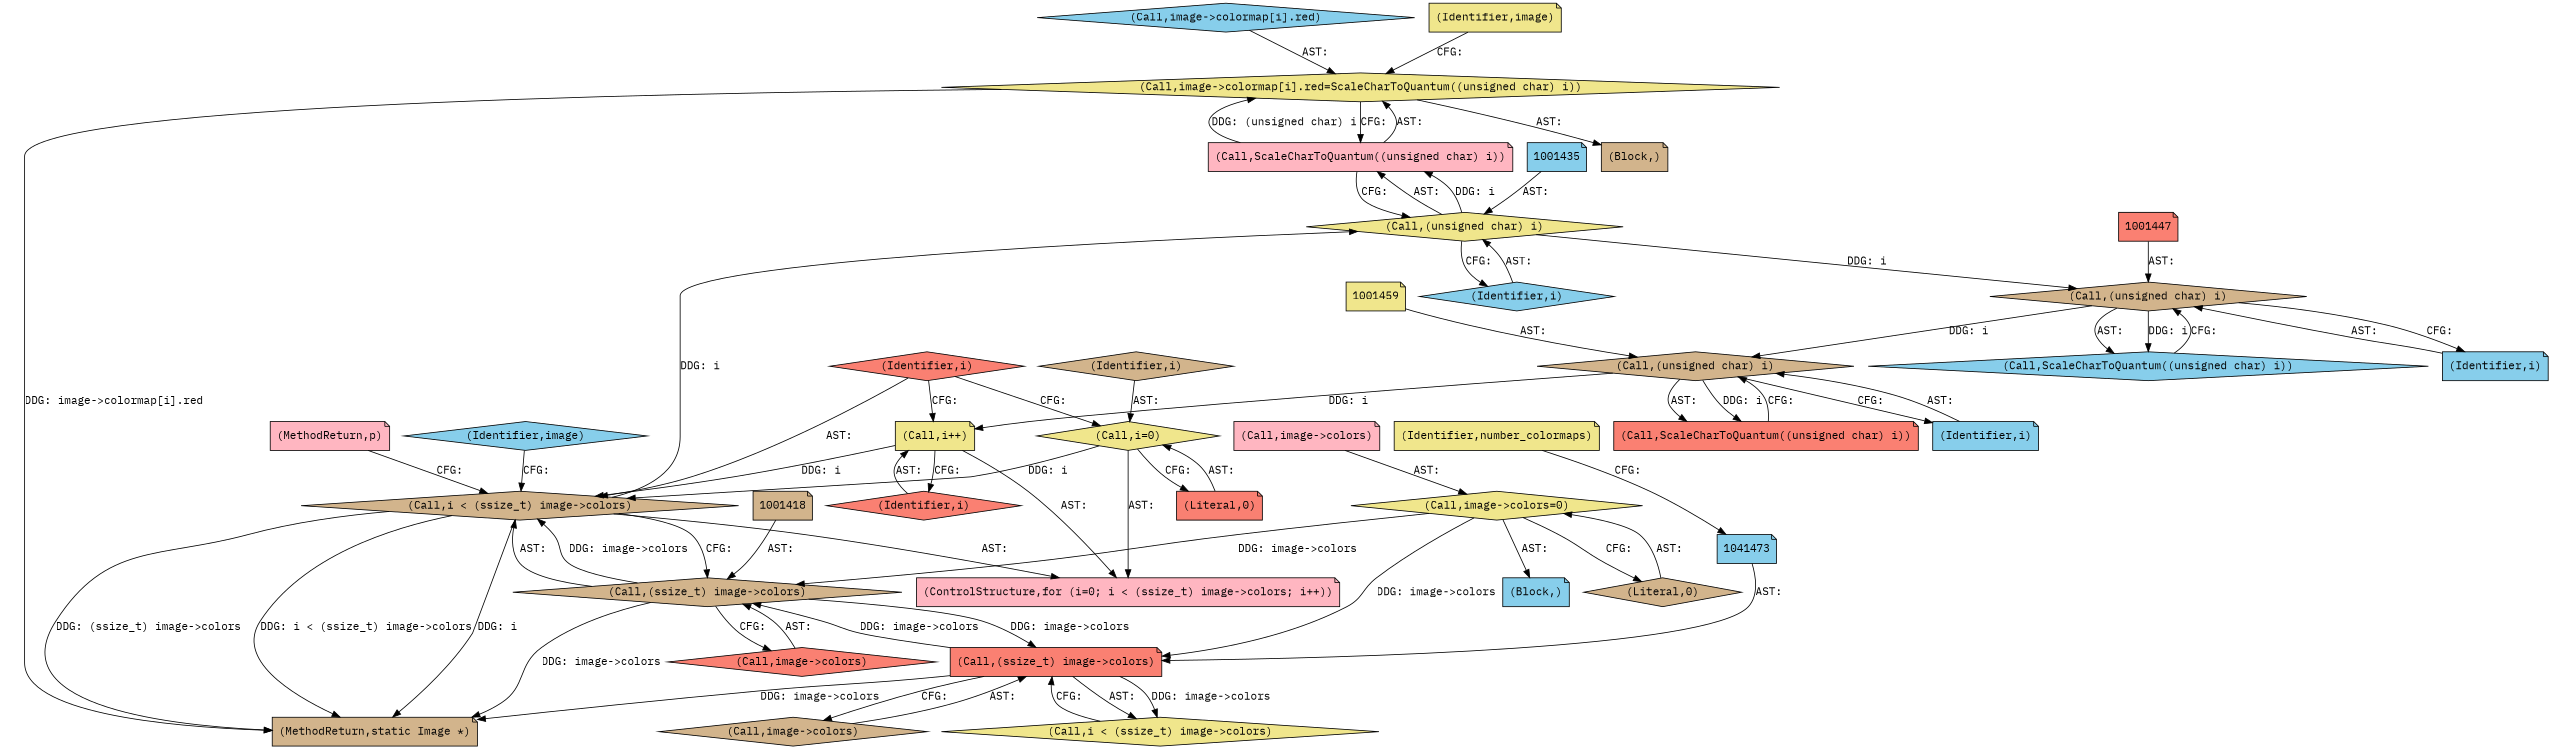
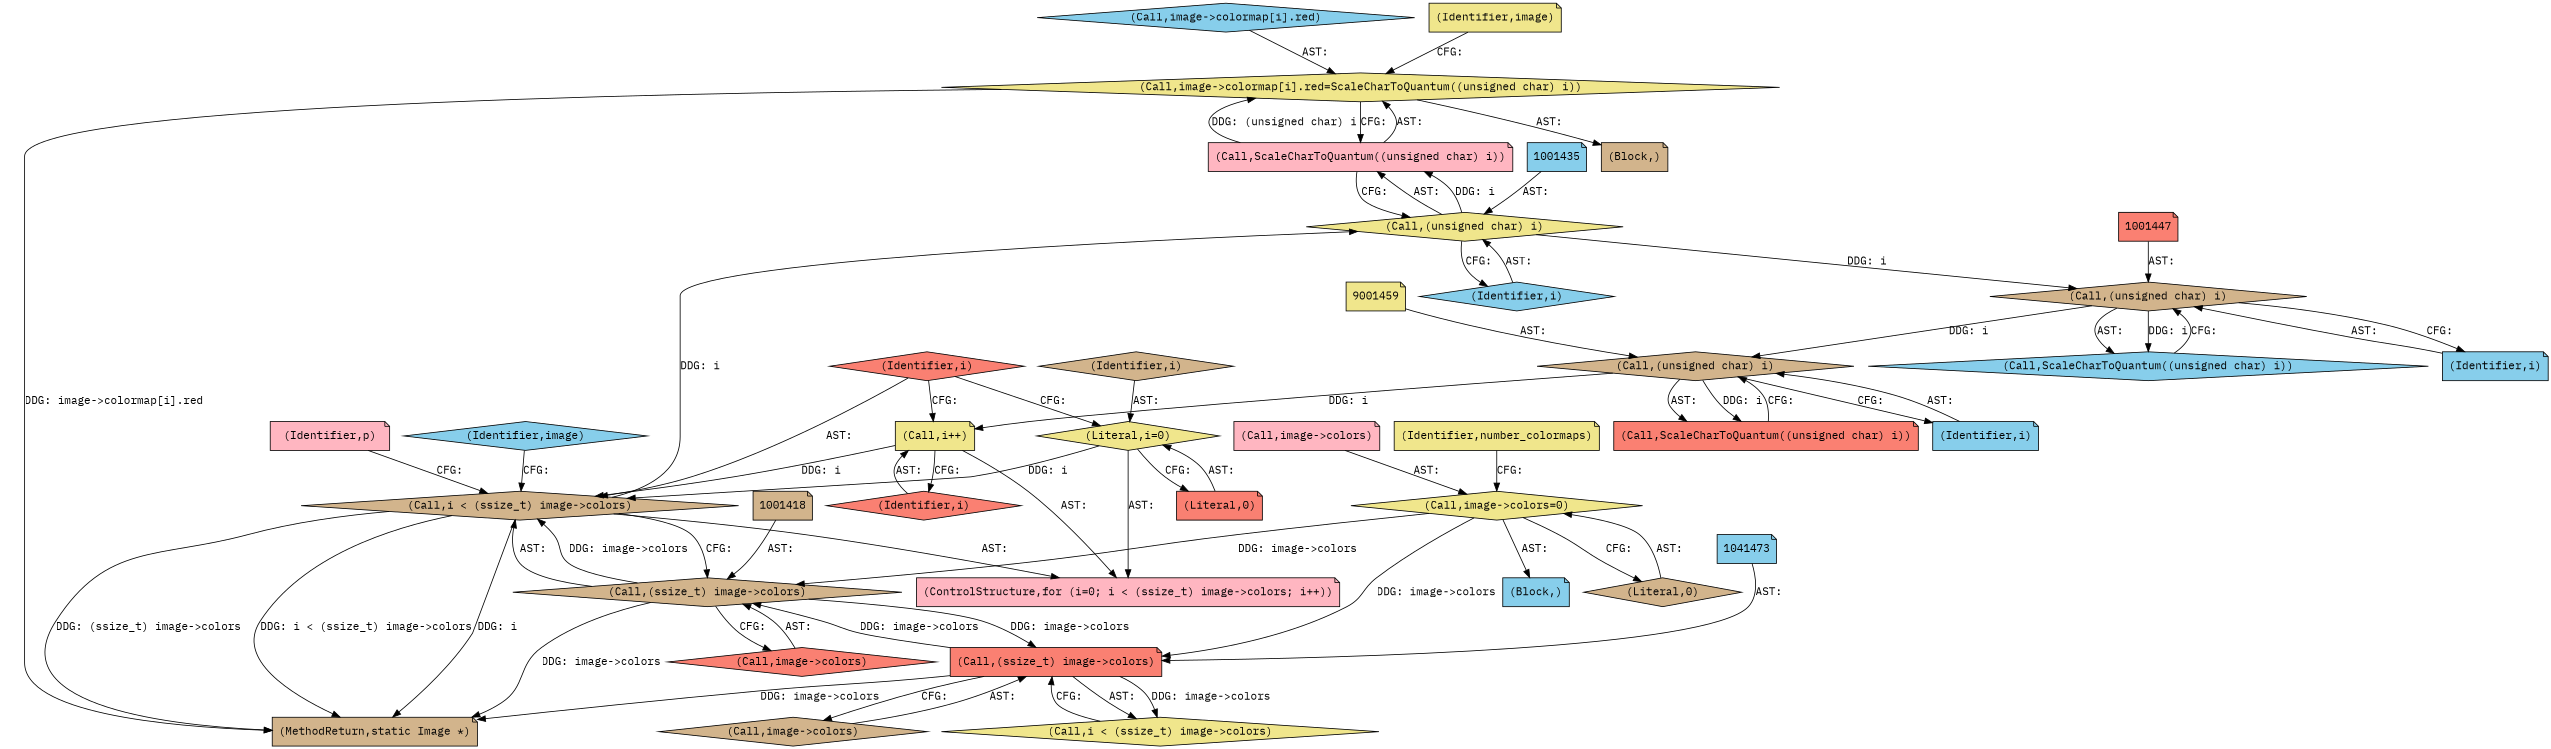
  digraph {
    fontname="IBM Plex Mono"
    node [fillcolor=tan fontname="IBM Plex Mono" shape=note style=filled]
    edge [fontname="IBM Plex Mono"]
    n1 [fillcolor=khaki label="(Call,image->colormap[i].red=ScaleCharToQuantum((unsigned char) i))" shape=diamond]
    n2 [fillcolor=lightpink label="(Call,ScaleCharToQuantum((unsigned char) i))"]
    n3 [label="(Block,)"]
    n4 [label="(MethodReturn,static Image *)"]
    n5 [fillcolor=khaki label="(Call,(unsigned char) i)" shape=diamond]
    n6 [label="(Call,(unsigned char) i)" shape=diamond]
    n7 [fillcolor=skyblue label="(Identifier,i)" shape=diamond]
    n8 [label="(Call,(unsigned char) i)" shape=diamond]
    n9 [fillcolor=skyblue label="(Identifier,i)"]
    n10 [fillcolor=skyblue label="(Call,ScaleCharToQuantum((unsigned char) i))" shape=diamond]
    n11 [label="(Call,i < (ssize_t) image->colors)" shape=diamond]
    n12 [label="(Call,(ssize_t) image->colors)" shape=diamond]
    n13 [fillcolor=lightpink label="(ControlStructure,for (i=0; i < (ssize_t) image->colors; i++))"]
    n14 [fillcolor=salmon label="(Call,(ssize_t) image->colors)"]
    n15 [fillcolor=salmon label="(Call,image->colors)" shape=diamond]
    n16 [fillcolor=khaki label="(Call,i++)"]
    n17 [fillcolor=salmon label="(Identifier,i)" shape=diamond]
    n18 [fillcolor=salmon label="(Call,ScaleCharToQuantum((unsigned char) i))"]
    n19 [fillcolor=skyblue label="(Identifier,i)"]
-   n20 [fillcolor=khaki label="(Call,i=0)" shape=diamond]
+   n20 [fillcolor=khaki label="(Literal,i=0)" shape=diamond]
    n21 [fillcolor=salmon label="(Literal,0)"]
    n22 [fillcolor=khaki label="(Call,i < (ssize_t) image->colors)" shape=diamond]
    n23 [label="(Call,image->colors)" shape=diamond]
    n24 [fillcolor=khaki label="(Call,image->colors=0)" shape=diamond]
    n25 [fillcolor=skyblue label="(Block,)"]
    n26 [label="(Literal,0)" shape=diamond]
    n27 [fillcolor=skyblue label="(Call,image->colormap[i].red)" shape=diamond]
-   n28 [fillcolor=lightpink label="(MethodReturn,p)"]
+   n28 [fillcolor=lightpink label="(Identifier,p)"]
    n29 [label="(Identifier,i)" shape=diamond]
    n30 [fillcolor=khaki label="(Identifier,number_colormaps)"]
    n31 [fillcolor=khaki label="(Identifier,image)"]
    n32 [fillcolor=salmon label="(Identifier,i)" shape=diamond]
    n33 [fillcolor=skyblue label="(Identifier,image)" shape=diamond]
    n34 [fillcolor=lightpink label="(Call,image->colors)"]
    1001435 [fillcolor=skyblue]
-   1001459 [fillcolor=khaki]
+   1001459 [fillcolor=khaki label=9001459]
    1001447 [fillcolor=salmon]
    1001418
    n39 [fillcolor=skyblue label=1041473]
    n1 -> n2 [label="CFG: "]
    n1 -> n3 [label="AST: "]
    n1 -> n4 [label="DDG: image->colormap[i].red"]
    n2 -> n1 [label="AST: "]
    n2 -> n1 [label="DDG: (unsigned char) i"]
    n2 -> n5 [label="CFG: "]
    n5 -> n2 [label="AST: "]
    n5 -> n2 [label="DDG: i"]
    n5 -> n6 [label="DDG: i"]
    n5 -> n7 [label="CFG: "]
    n6 -> n8 [label="DDG: i"]
    n6 -> n9 [label="CFG: "]
    n6 -> n10 [label="AST: "]
    n6 -> n10 [label="DDG: i"]
    n7 -> n5 [label="AST: "]
    n8 -> n16 [label="DDG: i"]
    n8 -> n18 [label="AST: "]
    n8 -> n18 [label="DDG: i"]
    n8 -> n19 [label="CFG: "]
    n9 -> n6 [label="AST: "]
    n10 -> n6 [label="CFG: "]
    n11 -> n4 [label="DDG: (ssize_t) image->colors"]
    n11 -> n4 [label="DDG: i < (ssize_t) image->colors"]
    n11 -> n4 [label="DDG: i"]
    n11 -> n5 [label="DDG: i"]
    n11 -> n12 [label="CFG: "]
    n11 -> n13 [label="AST: "]
    n12 -> n4 [label="DDG: image->colors"]
    n12 -> n11 [label="AST: "]
    n12 -> n11 [label="DDG: image->colors"]
    n12 -> n14 [label="DDG: image->colors"]
    n12 -> n15 [label="CFG: "]
    n14 -> n4 [label="DDG: image->colors"]
    n14 -> n12 [label="DDG: image->colors"]
    n14 -> n22 [label="AST: "]
    n14 -> n22 [label="DDG: image->colors"]
    n14 -> n23 [label="CFG: "]
    n15 -> n12 [label="AST: "]
    n16 -> n11 [label="DDG: i"]
    n16 -> n13 [label="AST: "]
    n16 -> n17 [label="CFG: "]
    n17 -> n16 [label="AST: "]
    n18 -> n8 [label="CFG: "]
    n19 -> n8 [label="AST: "]
    n20 -> n11 [label="DDG: i"]
    n20 -> n13 [label="AST: "]
    n20 -> n21 [label="CFG: "]
    n21 -> n20 [label="AST: "]
    n22 -> n14 [label="CFG: "]
    n23 -> n14 [label="AST: "]
    n24 -> n12 [label="DDG: image->colors"]
    n24 -> n14 [label="DDG: image->colors"]
    n24 -> n25 [label="AST: "]
    n24 -> n26 [label="CFG: "]
    n26 -> n24 [label="AST: "]
    n27 -> n1 [label="AST: "]
    n28 -> n11 [label="CFG: "]
    n29 -> n20 [label="AST: "]
-   n30 -> n39 [label="CFG: "]
+   n30 -> n24 [label="CFG: "]
    n31 -> n1 [label="CFG: "]
    n32 -> n11 [label="AST: "]
    n32 -> n16 [label="CFG: "]
    n32 -> n20 [label="CFG: "]
    n33 -> n11 [label="CFG: "]
    n34 -> n24 [label="AST: "]
    1001435 -> n5 [label="AST: "]
    1001459 -> n8 [label="AST: "]
    1001447 -> n6 [label="AST: "]
    1001418 -> n12 [label="AST: "]
    n39 -> n14 [label="AST: "]
  }
